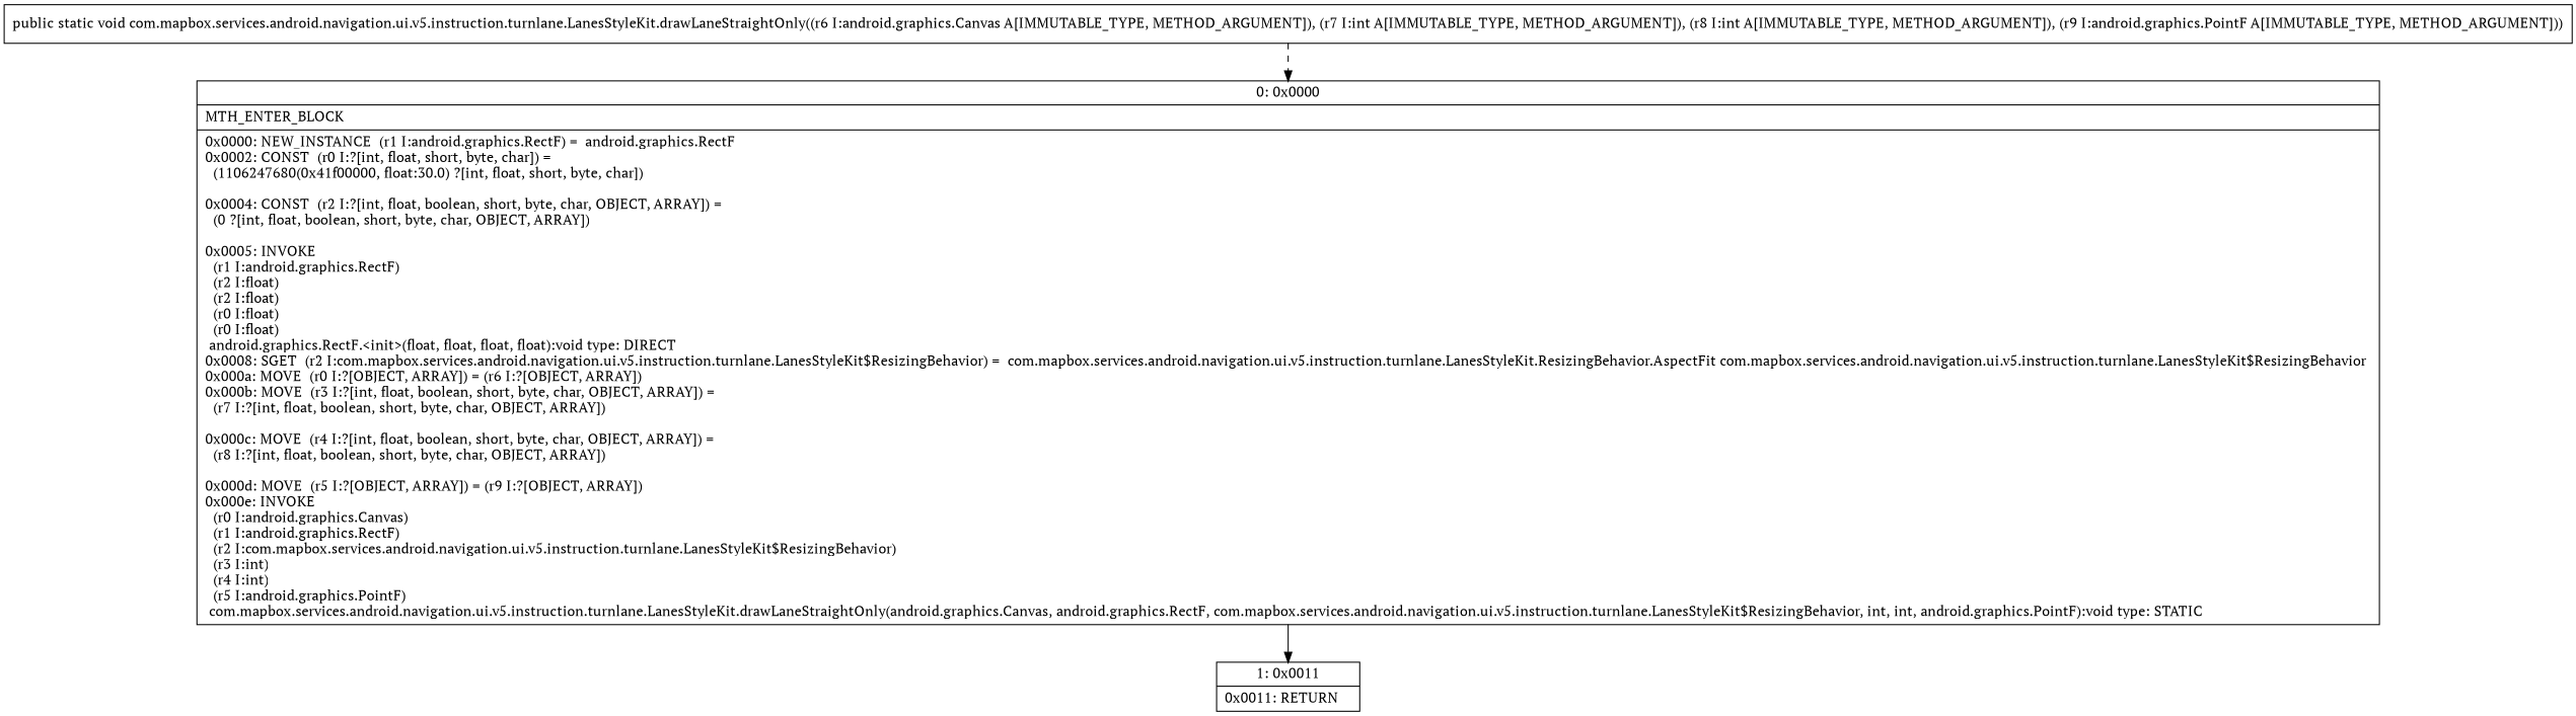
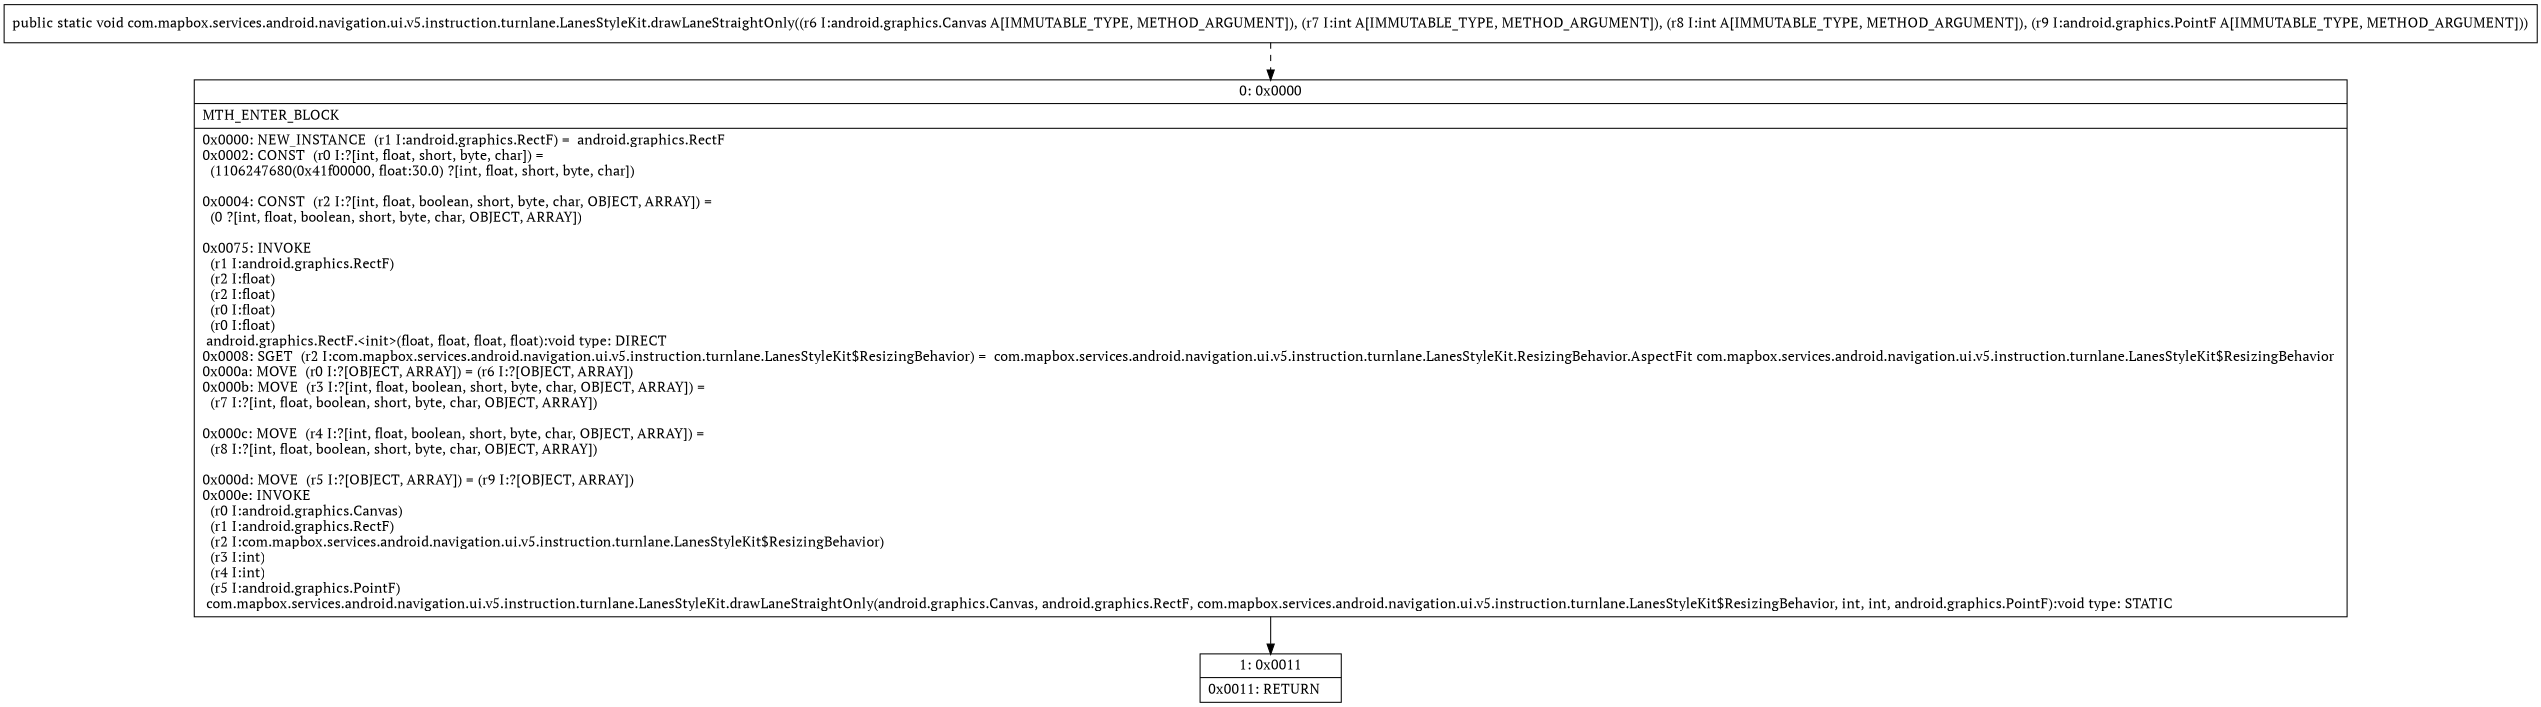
  digraph {
    fontname="PT Serif"
    node [shape=record fontname="PT Serif"]
    edge [fontname="PT Serif"]
-   n1 [label="{0\:\ 0x0000|MTH_ENTER_BLOCK\l|0x0000: NEW_INSTANCE  (r1 I:android.graphics.RectF) =  android.graphics.RectF \l0x0002: CONST  (r0 I:?[int, float, short, byte, char]) = \l  (1106247680(0x41f00000, float:30.0) ?[int, float, short, byte, char])\l \l0x0004: CONST  (r2 I:?[int, float, boolean, short, byte, char, OBJECT, ARRAY]) = \l  (0 ?[int, float, boolean, short, byte, char, OBJECT, ARRAY])\l \l0x0005: INVOKE  \l  (r1 I:android.graphics.RectF)\l  (r2 I:float)\l  (r2 I:float)\l  (r0 I:float)\l  (r0 I:float)\l android.graphics.RectF.\<init\>(float, float, float, float):void type: DIRECT \l0x0008: SGET  (r2 I:com.mapbox.services.android.navigation.ui.v5.instruction.turnlane.LanesStyleKit$ResizingBehavior) =  com.mapbox.services.android.navigation.ui.v5.instruction.turnlane.LanesStyleKit.ResizingBehavior.AspectFit com.mapbox.services.android.navigation.ui.v5.instruction.turnlane.LanesStyleKit$ResizingBehavior \l0x000a: MOVE  (r0 I:?[OBJECT, ARRAY]) = (r6 I:?[OBJECT, ARRAY]) \l0x000b: MOVE  (r3 I:?[int, float, boolean, short, byte, char, OBJECT, ARRAY]) = \l  (r7 I:?[int, float, boolean, short, byte, char, OBJECT, ARRAY])\l \l0x000c: MOVE  (r4 I:?[int, float, boolean, short, byte, char, OBJECT, ARRAY]) = \l  (r8 I:?[int, float, boolean, short, byte, char, OBJECT, ARRAY])\l \l0x000d: MOVE  (r5 I:?[OBJECT, ARRAY]) = (r9 I:?[OBJECT, ARRAY]) \l0x000e: INVOKE  \l  (r0 I:android.graphics.Canvas)\l  (r1 I:android.graphics.RectF)\l  (r2 I:com.mapbox.services.android.navigation.ui.v5.instruction.turnlane.LanesStyleKit$ResizingBehavior)\l  (r3 I:int)\l  (r4 I:int)\l  (r5 I:android.graphics.PointF)\l com.mapbox.services.android.navigation.ui.v5.instruction.turnlane.LanesStyleKit.drawLaneStraightOnly(android.graphics.Canvas, android.graphics.RectF, com.mapbox.services.android.navigation.ui.v5.instruction.turnlane.LanesStyleKit$ResizingBehavior, int, int, android.graphics.PointF):void type: STATIC \l}"]
+   n1 [label="{0\:\ 0x0000|MTH_ENTER_BLOCK\l|0x0000: NEW_INSTANCE  (r1 I:android.graphics.RectF) =  android.graphics.RectF \l0x0002: CONST  (r0 I:?[int, float, short, byte, char]) = \l  (1106247680(0x41f00000, float:30.0) ?[int, float, short, byte, char])\l \l0x0004: CONST  (r2 I:?[int, float, boolean, short, byte, char, OBJECT, ARRAY]) = \l  (0 ?[int, float, boolean, short, byte, char, OBJECT, ARRAY])\l \l0x0075: INVOKE  \l  (r1 I:android.graphics.RectF)\l  (r2 I:float)\l  (r2 I:float)\l  (r0 I:float)\l  (r0 I:float)\l android.graphics.RectF.\<init\>(float, float, float, float):void type: DIRECT \l0x0008: SGET  (r2 I:com.mapbox.services.android.navigation.ui.v5.instruction.turnlane.LanesStyleKit$ResizingBehavior) =  com.mapbox.services.android.navigation.ui.v5.instruction.turnlane.LanesStyleKit.ResizingBehavior.AspectFit com.mapbox.services.android.navigation.ui.v5.instruction.turnlane.LanesStyleKit$ResizingBehavior \l0x000a: MOVE  (r0 I:?[OBJECT, ARRAY]) = (r6 I:?[OBJECT, ARRAY]) \l0x000b: MOVE  (r3 I:?[int, float, boolean, short, byte, char, OBJECT, ARRAY]) = \l  (r7 I:?[int, float, boolean, short, byte, char, OBJECT, ARRAY])\l \l0x000c: MOVE  (r4 I:?[int, float, boolean, short, byte, char, OBJECT, ARRAY]) = \l  (r8 I:?[int, float, boolean, short, byte, char, OBJECT, ARRAY])\l \l0x000d: MOVE  (r5 I:?[OBJECT, ARRAY]) = (r9 I:?[OBJECT, ARRAY]) \l0x000e: INVOKE  \l  (r0 I:android.graphics.Canvas)\l  (r1 I:android.graphics.RectF)\l  (r2 I:com.mapbox.services.android.navigation.ui.v5.instruction.turnlane.LanesStyleKit$ResizingBehavior)\l  (r3 I:int)\l  (r4 I:int)\l  (r5 I:android.graphics.PointF)\l com.mapbox.services.android.navigation.ui.v5.instruction.turnlane.LanesStyleKit.drawLaneStraightOnly(android.graphics.Canvas, android.graphics.RectF, com.mapbox.services.android.navigation.ui.v5.instruction.turnlane.LanesStyleKit$ResizingBehavior, int, int, android.graphics.PointF):void type: STATIC \l}"]
    n2 [label="{1\:\ 0x0011|0x0011: RETURN   \l}"]
    n3 [label="{public static void com.mapbox.services.android.navigation.ui.v5.instruction.turnlane.LanesStyleKit.drawLaneStraightOnly((r6 I:android.graphics.Canvas A[IMMUTABLE_TYPE, METHOD_ARGUMENT]), (r7 I:int A[IMMUTABLE_TYPE, METHOD_ARGUMENT]), (r8 I:int A[IMMUTABLE_TYPE, METHOD_ARGUMENT]), (r9 I:android.graphics.PointF A[IMMUTABLE_TYPE, METHOD_ARGUMENT])) }"]
    n1 -> n2 [style=solid]
    n3 -> n1 [style=dashed]
  }
